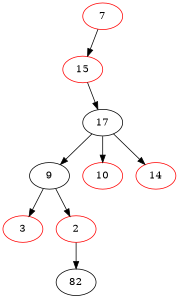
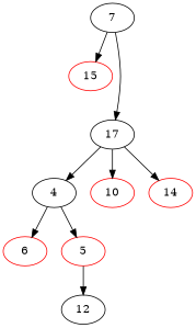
  digraph {
    node [color=red]
-   n1 [label=7]
+   n1 [color=black label=7]
    n2 [label=15]
-   n3 [color=black label=9]
-   n4 [label=3]
-   n5 [label=2]
+   n3 [color=black label=4]
+   n4 [label=6]
+   n5 [label=5]
    n6 [color=black label=17]
-   n7 [color=black label=82]
+   n7 [color=black label=12]
    n8 [label=10]
    n9 [label=14]
    n1 -> n2
-   n2 -> n6
+   n1 -> n6
    n3 -> n4
    n3 -> n5
    n5 -> n7
    n6 -> n3
    n6 -> n8
    n6 -> n9
  }
